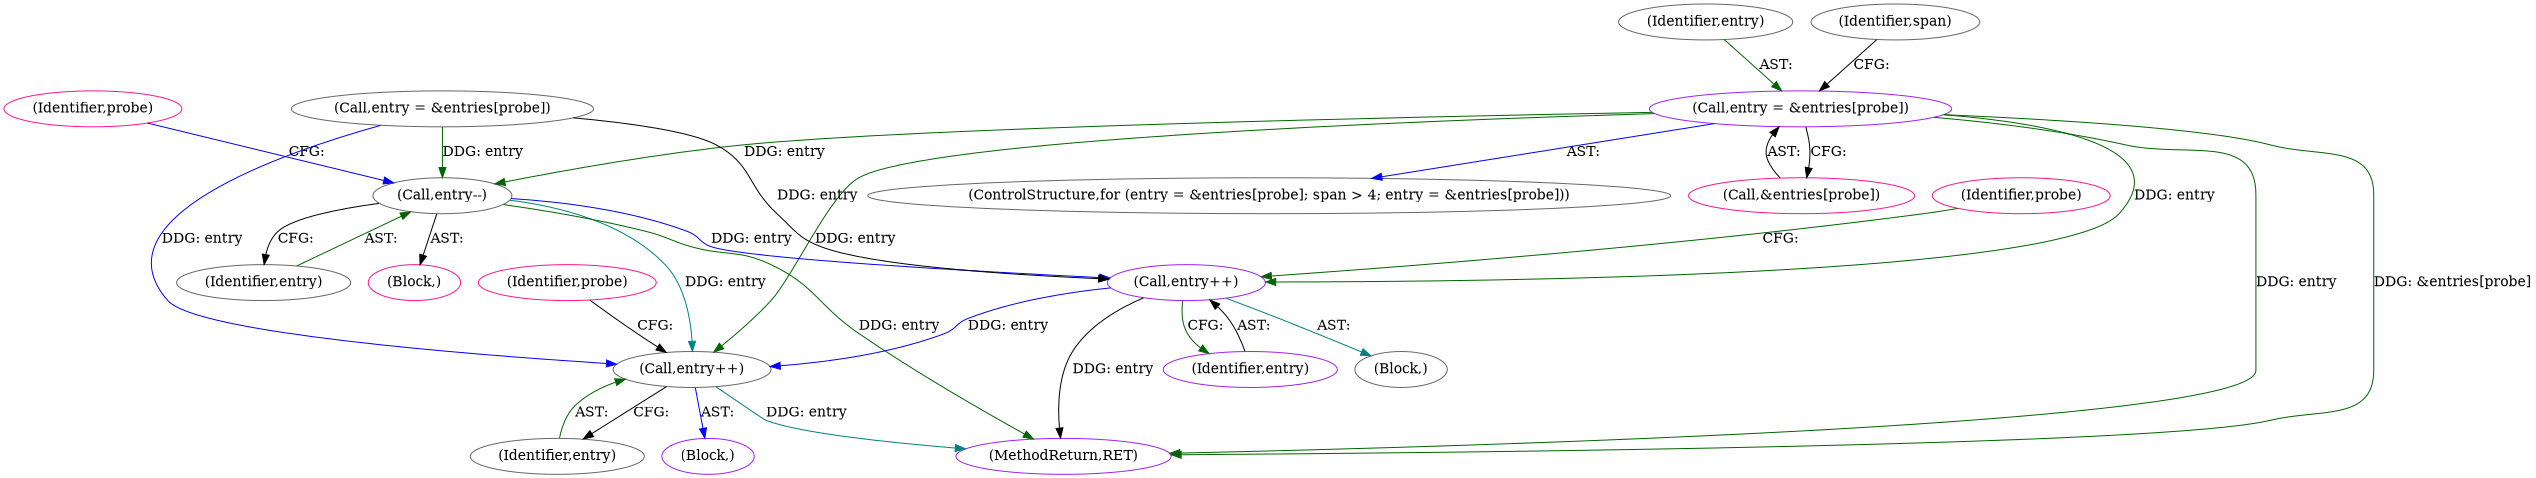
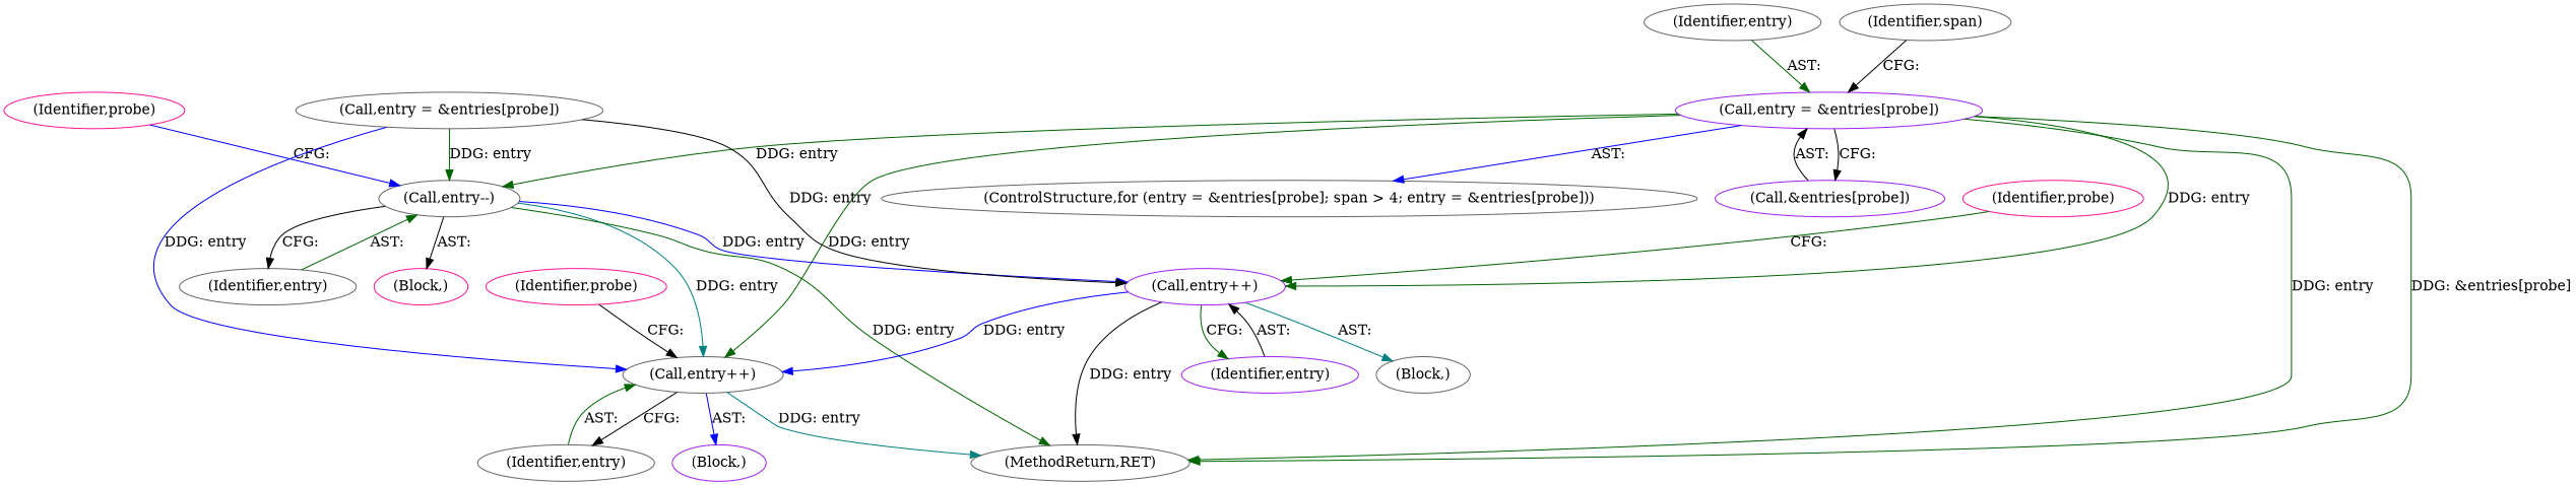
  digraph {
    node [color=gray40]
    edge [color=darkgreen]
    n1 [color=purple label="(Call,entry = &entries[probe])"]
    n2 [label="(Call,entry--)"]
    n3 [color=purple label="(Call,entry++)"]
    n4 [label="(Call,entry++)"]
    n5 [label="(ControlStructure,for (entry = &entries[probe]; span > 4; entry = &entries[probe]))"]
-   n6 [color=purple label="(MethodReturn,RET)"]
-   n7 [color=deeppink label="(Call,&entries[probe])"]
+   n6 [label="(MethodReturn,RET)"]
+   n7 [color=purple label="(Call,&entries[probe])"]
    n8 [label="(Identifier,entry)"]
    n9 [color=deeppink label="(Block,)"]
    n10 [color=purple label="(Identifier,entry)"]
    n11 [label="(Block,)"]
    n12 [label="(Identifier,entry)"]
    n13 [color=purple label="(Block,)"]
    n14 [label="(Identifier,entry)"]
    n15 [color=deeppink label="(Identifier,probe)"]
    n16 [label="(Call,entry = &entries[probe])"]
    n17 [color=deeppink label="(Identifier,probe)"]
    n18 [color=deeppink label="(Identifier,probe)"]
    n19 [label="(Identifier,span)"]
    n1 -> n2 [label="DDG: entry"]
    n1 -> n3 [label="DDG: entry"]
    n1 -> n4 [label="DDG: entry"]
    n1 -> n5 [color=blue label="AST: "]
    n1 -> n6 [label="DDG: &entries[probe]"]
    n1 -> n6 [label="DDG: entry"]
    n1 -> n7 [color=black label="CFG: "]
    n2 -> n3 [color=blue label="DDG: entry"]
    n2 -> n4 [color=teal label="DDG: entry"]
    n2 -> n6 [label="DDG: entry"]
    n2 -> n8 [color=black label="CFG: "]
    n2 -> n9 [color=black label="AST: "]
    n3 -> n4 [color=blue label="DDG: entry"]
    n3 -> n6 [color=black label="DDG: entry"]
    n3 -> n10 [label="CFG: "]
    n3 -> n11 [color=teal label="AST: "]
    n4 -> n6 [color=teal label="DDG: entry"]
    n4 -> n12 [color=black label="CFG: "]
    n4 -> n13 [color=blue label="AST: "]
    n7 -> n1 [color=black label="AST: "]
    n8 -> n2 [label="AST: "]
    n10 -> n3 [color=black label="AST: "]
    n12 -> n4 [label="AST: "]
    n14 -> n1 [label="AST: "]
    n15 -> n2 [color=blue label="CFG: "]
    n16 -> n2 [label="DDG: entry"]
    n16 -> n3 [color=black label="DDG: entry"]
    n16 -> n4 [color=blue label="DDG: entry"]
    n17 -> n4 [color=black label="CFG: "]
    n18 -> n3 [label="CFG: "]
    n19 -> n1 [color=black label="CFG: "]
  }
